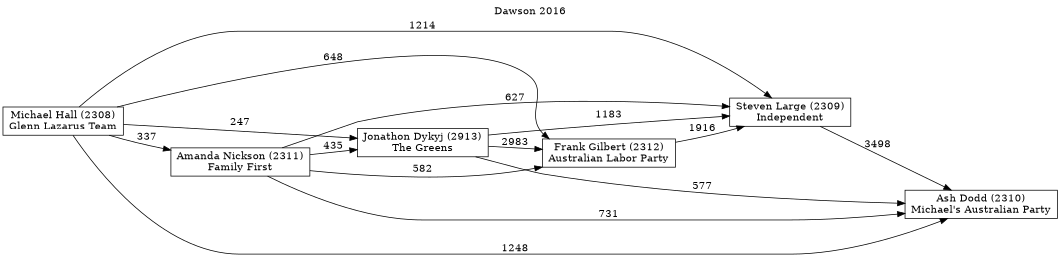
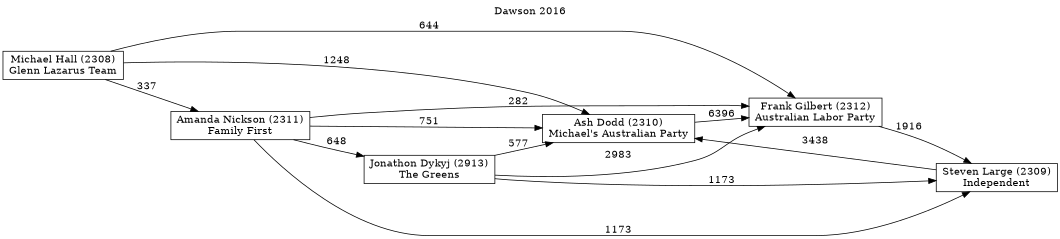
  digraph {
    label="Dawson 2016"
    labelloc=t
    mclimit=10
    rankdir=LR
    node [shape=box]
    n1 [label="Ash Dodd (2310)\nMichael's Australian Party"]
    n2 [label="Frank Gilbert (2312)\nAustralian Labor Party"]
    n3 [label="Steven Large (2309)\nIndependent"]
    n4 [label="Michael Hall (2308)\nGlenn Lazarus Team"]
    n5 [label="Jonathon Dykyj (2913)\nThe Greens"]
    n6 [label="Amanda Nickson (2311)\nFamily First"]
+   n1 -> n2 [label=6396]
    n2 -> n3 [label=1916]
-   n3 -> n1 [label=3498]
+   n3 -> n1 [label=3438]
    n4 -> n1 [label=1248]
-   n4 -> n2 [label=648]
-   n4 -> n3 [label=1214]
-   n4 -> n5 [label=247]
+   n4 -> n2 [label=644]
    n4 -> n6 [label=337]
    n5 -> n1 [label=577]
    n5 -> n2 [label=2983]
-   n5 -> n3 [label=1183]
-   n6 -> n1 [label=731]
-   n6 -> n2 [label=582]
-   n6 -> n3 [label=627]
-   n6 -> n5 [label=435]
+   n5 -> n3 [label=1173]
+   n6 -> n1 [label=751]
+   n6 -> n2 [label=282]
+   n6 -> n3 [label=1173]
+   n6 -> n5 [label=648]
  }
